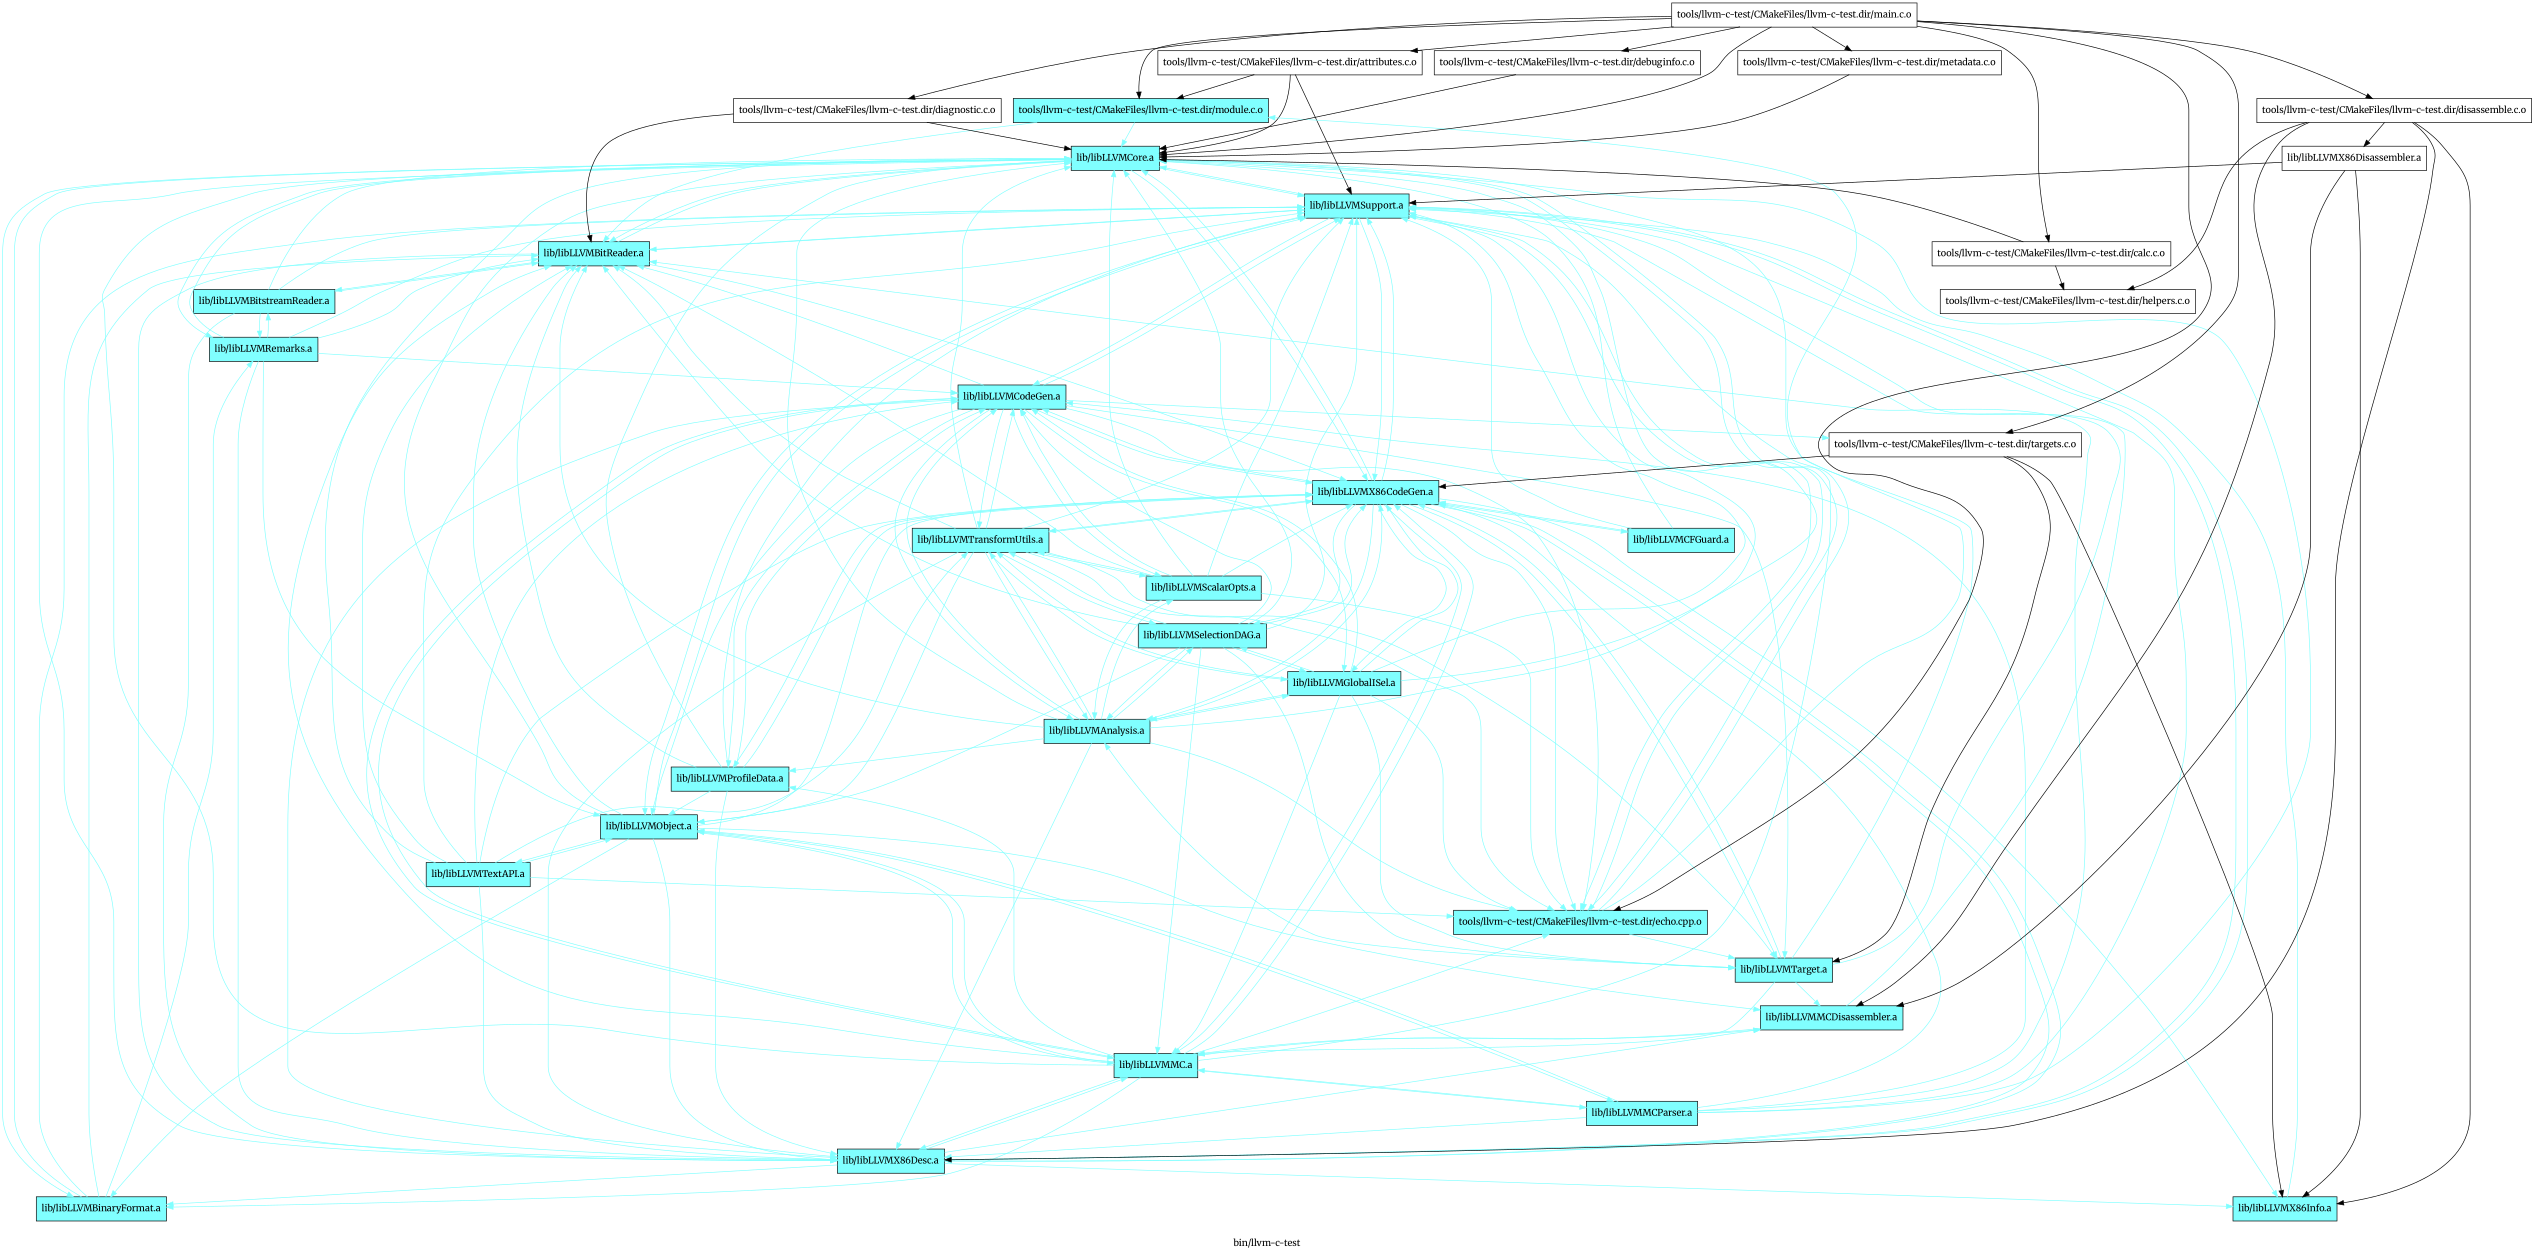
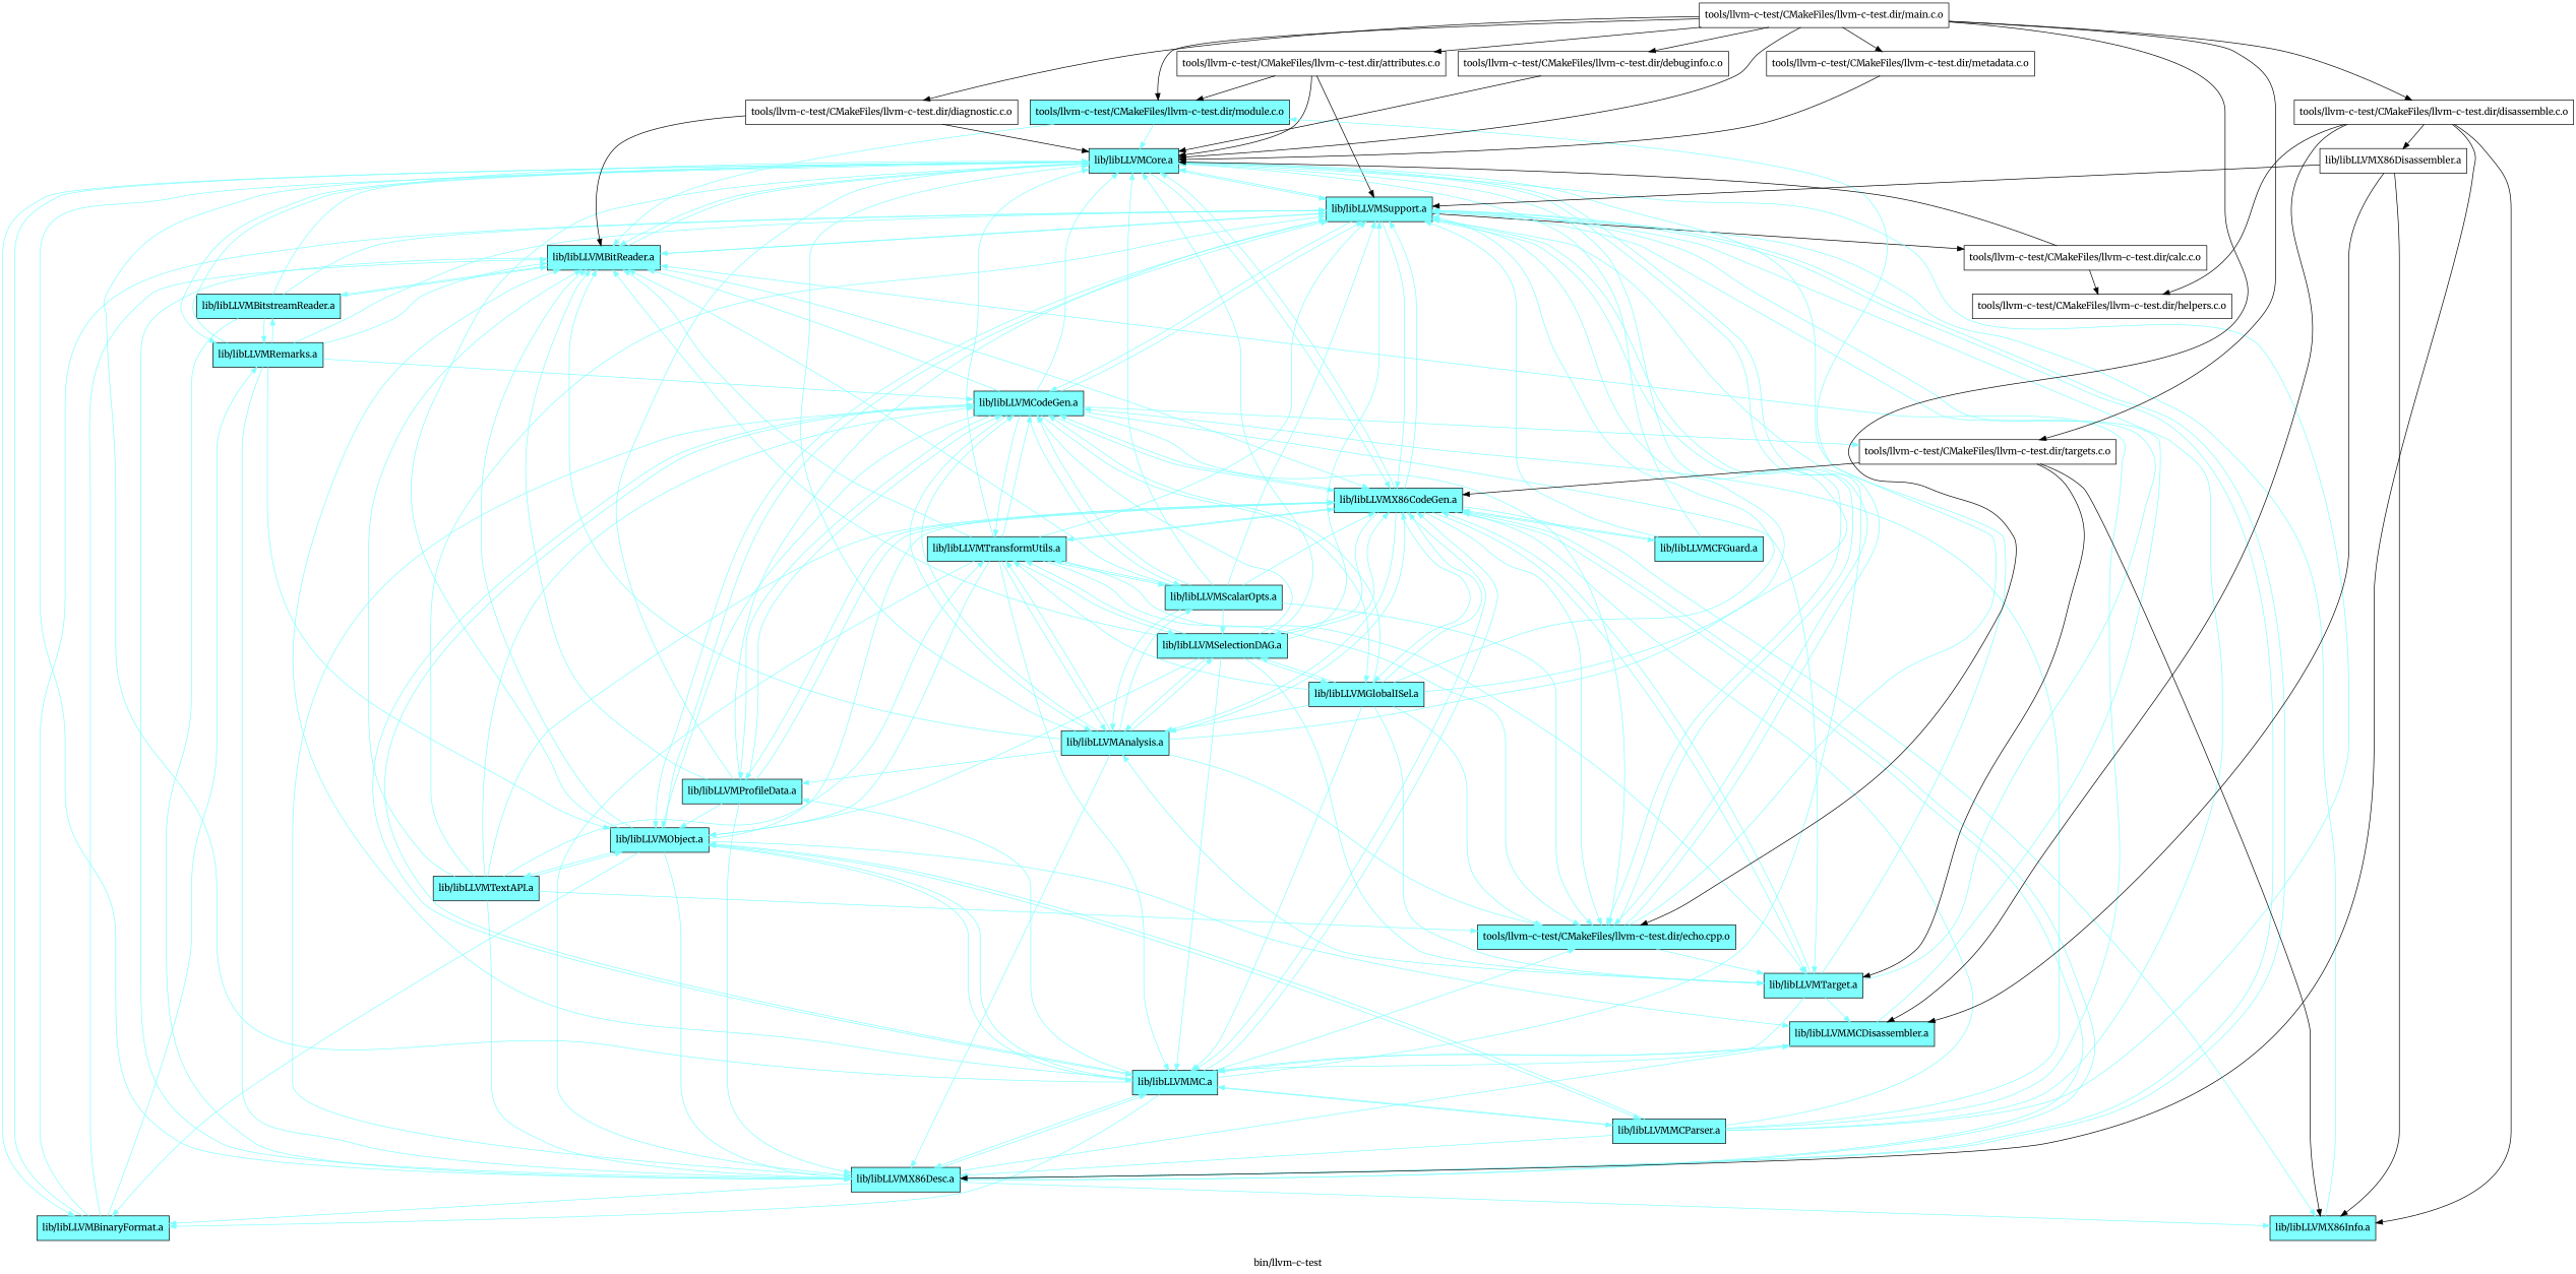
  digraph {
    fontname=Merriweather
    label="bin/llvm-c-test"
    node [fontname=Merriweather shape=record fillcolor="0.500000 0.5 1" style=filled]
    edge [fontname=Merriweather color="0.500000 0.5 1"]
    n1 [label="{tools/llvm-c-test/CMakeFiles/llvm-c-test.dir/attributes.c.o}" fillcolor="" style=""]
    n2 [label="{tools/llvm-c-test/CMakeFiles/llvm-c-test.dir/module.c.o}"]
    n3 [label="{lib/libLLVMCore.a}"]
    n4 [label="{lib/libLLVMSupport.a}"]
    n5 [label="{lib/libLLVMBitReader.a}"]
    n6 [label="{lib/libLLVMX86CodeGen.a}"]
    n7 [label="{lib/libLLVMX86Desc.a}"]
    n8 [label="{lib/libLLVMBinaryFormat.a}"]
    n9 [label="{tools/llvm-c-test/CMakeFiles/llvm-c-test.dir/echo.cpp.o}"]
    n10 [label="{lib/libLLVMRemarks.a}"]
    n11 [label="{lib/libLLVMObject.a}"]
    n12 [label="{lib/libLLVMCodeGen.a}"]
    n13 [label="{lib/libLLVMBitstreamReader.a}"]
    n14 [label="{lib/libLLVMX86Info.a}"]
    n15 [label="{lib/libLLVMMC.a}"]
    n16 [label="{lib/libLLVMTarget.a}"]
    n17 [label="{lib/libLLVMAnalysis.a}"]
    n18 [label="{lib/libLLVMGlobalISel.a}"]
    n19 [label="{lib/libLLVMSelectionDAG.a}"]
    n20 [label="{lib/libLLVMCFGuard.a}"]
    n21 [label="{lib/libLLVMProfileData.a}"]
    n22 [label="{lib/libLLVMTransformUtils.a}"]
    n23 [label="{lib/libLLVMMCDisassembler.a}"]
    n24 [label="{lib/libLLVMMCParser.a}"]
    n25 [label="{lib/libLLVMTextAPI.a}"]
    n26 [label="{lib/libLLVMScalarOpts.a}"]
    n27 [label="{tools/llvm-c-test/CMakeFiles/llvm-c-test.dir/targets.c.o}" fillcolor="" style=""]
    n28 [label="{tools/llvm-c-test/CMakeFiles/llvm-c-test.dir/calc.c.o}" fillcolor="" style=""]
    n29 [label="{tools/llvm-c-test/CMakeFiles/llvm-c-test.dir/helpers.c.o}" fillcolor="" style=""]
    n30 [label="{tools/llvm-c-test/CMakeFiles/llvm-c-test.dir/debuginfo.c.o}" fillcolor="" style=""]
    n31 [label="{tools/llvm-c-test/CMakeFiles/llvm-c-test.dir/diagnostic.c.o}" fillcolor="" style=""]
    n32 [label="{tools/llvm-c-test/CMakeFiles/llvm-c-test.dir/disassemble.c.o}" fillcolor="" style=""]
    n33 [label="{lib/libLLVMX86Disassembler.a}" fillcolor="" style=""]
    n34 [label="{tools/llvm-c-test/CMakeFiles/llvm-c-test.dir/main.c.o}" fillcolor="" style=""]
    n35 [label="{tools/llvm-c-test/CMakeFiles/llvm-c-test.dir/metadata.c.o}" fillcolor="" style=""]
    n1 -> n2 [color=""]
    n1 -> n3 [color=""]
    n1 -> n4 [color=""]
    n2 -> n3
    n2 -> n5
    n3 -> n4
    n3 -> n5
    n3 -> n6
    n3 -> n7
    n3 -> n8
    n3 -> n9
    n3 -> n10
    n4 -> n3
    n4 -> n5
    n4 -> n6
    n4 -> n7
    n4 -> n9
    n4 -> n11
    n4 -> n12
    n5 -> n3
    n5 -> n4
    n5 -> n6
    n5 -> n7
    n5 -> n13
    n6 -> n3
    n6 -> n4
    n6 -> n7
    n6 -> n9
    n6 -> n12
    n6 -> n14
    n6 -> n15
    n6 -> n16
    n6 -> n17
    n6 -> n18
    n6 -> n19
    n6 -> n20
    n6 -> n21
    n6 -> n22
    n7 -> n4
    n7 -> n6
    n7 -> n8
    n7 -> n14
    n7 -> n15
    n7 -> n23
    n8 -> n3
    n8 -> n4
    n8 -> n5
    n8 -> n10
    n9 -> n2
    n9 -> n3
    n9 -> n4
    n9 -> n16
    n10 -> n3
    n10 -> n4
    n10 -> n5
    n10 -> n7
    n10 -> n11
    n10 -> n12
    n10 -> n13
    n11 -> n3
    n11 -> n4
    n11 -> n5
    n11 -> n6
    n11 -> n7
    n11 -> n8
    n11 -> n15
    n11 -> n23
    n11 -> n24
    n11 -> n25
-   n25 -> n3
+   n12 -> n3
    n12 -> n4
    n12 -> n5
    n12 -> n6
    n12 -> n7
    n12 -> n9
    n12 -> n11
    n12 -> n15
    n12 -> n16
    n12 -> n17
    n12 -> n18
    n12 -> n21
    n12 -> n22
    n12 -> n26
    n12 -> n27
    n13 -> n3
    n13 -> n4
    n13 -> n5
    n13 -> n7
    n13 -> n10
    n14 -> n4
    n15 -> n3
    n15 -> n4
    n15 -> n5
    n15 -> n6
    n15 -> n7
    n15 -> n8
    n15 -> n9
    n15 -> n11
    n15 -> n12
    n15 -> n21
    n15 -> n23
    n15 -> n24
    n16 -> n3
    n16 -> n4
    n16 -> n6
    n16 -> n15
    n16 -> n17
    n16 -> n23
    n17 -> n3
    n17 -> n4
    n17 -> n5
    n17 -> n6
    n17 -> n7
    n17 -> n9
    n17 -> n12
-   n17 -> n18
    n17 -> n19
    n17 -> n21
    n17 -> n22
    n17 -> n26
    n18 -> n3
    n18 -> n4
    n18 -> n6
    n18 -> n9
    n18 -> n12
    n18 -> n15
    n18 -> n16
    n18 -> n17
    n18 -> n19
    n18 -> n22
    n19 -> n3
    n19 -> n4
    n19 -> n5
    n19 -> n6
    n19 -> n11
    n19 -> n12
    n19 -> n15
    n19 -> n16
    n19 -> n17
    n19 -> n18
    n19 -> n22
    n20 -> n3
    n20 -> n4
    n20 -> n6
    n21 -> n3
    n21 -> n4
    n21 -> n5
    n21 -> n6
    n21 -> n7
    n21 -> n11
    n21 -> n12
    n22 -> n3
    n22 -> n4
    n22 -> n5
    n22 -> n6
    n22 -> n7
    n22 -> n9
    n22 -> n11
    n22 -> n12
    n22 -> n16
    n22 -> n17
-   n22 -> n18
+   n22 -> n15
    n22 -> n19
    n22 -> n26
    n23 -> n4
    n23 -> n15
    n24 -> n3
    n24 -> n4
    n24 -> n5
    n24 -> n6
    n24 -> n7
    n24 -> n11
    n24 -> n12
    n24 -> n15
    n25 -> n4
    n25 -> n5
    n25 -> n6
    n25 -> n7
    n25 -> n9
    n25 -> n11
    n25 -> n12
    n25 -> n22
    n26 -> n3
    n26 -> n4
    n26 -> n5
    n26 -> n6
    n26 -> n9
    n26 -> n12
    n26 -> n17
+   n26 -> n19
    n26 -> n22
    n27 -> n6 [color=""]
    n27 -> n14 [color=""]
    n27 -> n16 [color=""]
    n28 -> n3 [color=""]
    n28 -> n29 [color=""]
    n30 -> n3 [color=""]
    n31 -> n3 [color=""]
    n31 -> n5 [color=""]
    n32 -> n7 [color=""]
    n32 -> n14 [color=""]
    n32 -> n23 [color=""]
    n32 -> n29 [color=""]
    n32 -> n33 [color=""]
    n33 -> n4 [color=""]
    n33 -> n14 [color=""]
    n33 -> n23 [color=""]
    n34 -> n1 [color=""]
    n34 -> n2 [color=""]
    n34 -> n3 [color=""]
    n34 -> n9 [color=""]
    n34 -> n27 [color=""]
-   n34 -> n28 [color=""]
+   n4 -> n28 [color=""]
    n34 -> n30 [color=""]
    n34 -> n31 [color=""]
    n34 -> n32 [color=""]
    n34 -> n35 [color=""]
    n35 -> n3 [color=""]
  }
